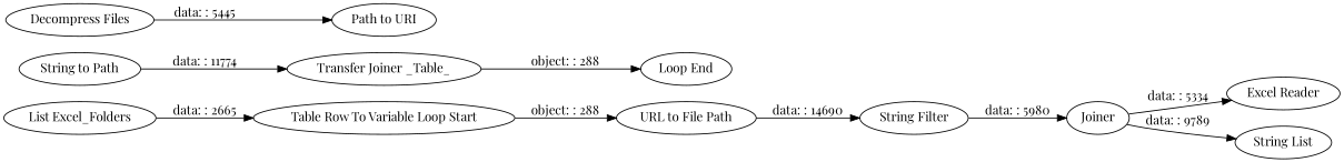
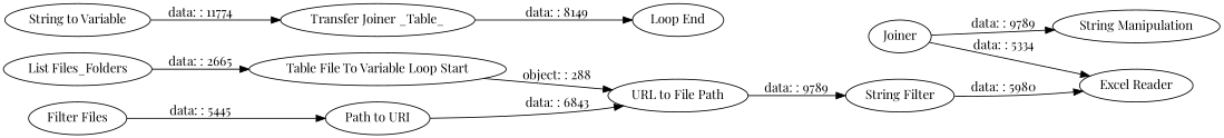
  digraph {
    fontname="Playfair Display"
    rankdir=LR
    node [fontname="Playfair Display"]
    edge [fontname="Playfair Display"]
    n1 [label="Excel Reader"]
    n2 [label=Joiner]
-   n3 [label="String List"]
+   n3 [label="String Manipulation"]
    n4 [label="String Filter"]
-   n5 [label="List Excel_Folders"]
-   n6 [label="Table Row To Variable Loop Start"]
+   n5 [label="List Files_Folders"]
+   n6 [label="Table File To Variable Loop Start"]
    n7 [label="URL to File Path"]
    n8 [label="Transfer Joiner _Table_"]
    n9 [label="Loop End"]
    n10 [label="Path to URI"]
-   n11 [label="String to Path"]
-   n12 [label="Decompress Files"]
+   n11 [label="String to Variable"]
+   n12 [label="Filter Files"]
    n2 -> n1 [label="data: : 5334"]
    n2 -> n3 [label="data: : 9789"]
-   n4 -> n2 [label="data: : 5980"]
+   n4 -> n1 [label="data: : 5980"]
    n5 -> n6 [label="data: : 2665"]
    n6 -> n7 [label="object: : 288"]
-   n7 -> n4 [label="data: : 14690"]
-   n8 -> n9 [label="object: : 288"]
+   n7 -> n4 [label="data: : 9789"]
+   n8 -> n9 [label="data: : 8149"]
+   n10 -> n7 [label="data: : 6843"]
    n11 -> n8 [label="data: : 11774"]
    n12 -> n10 [label="data: : 5445"]
  }
